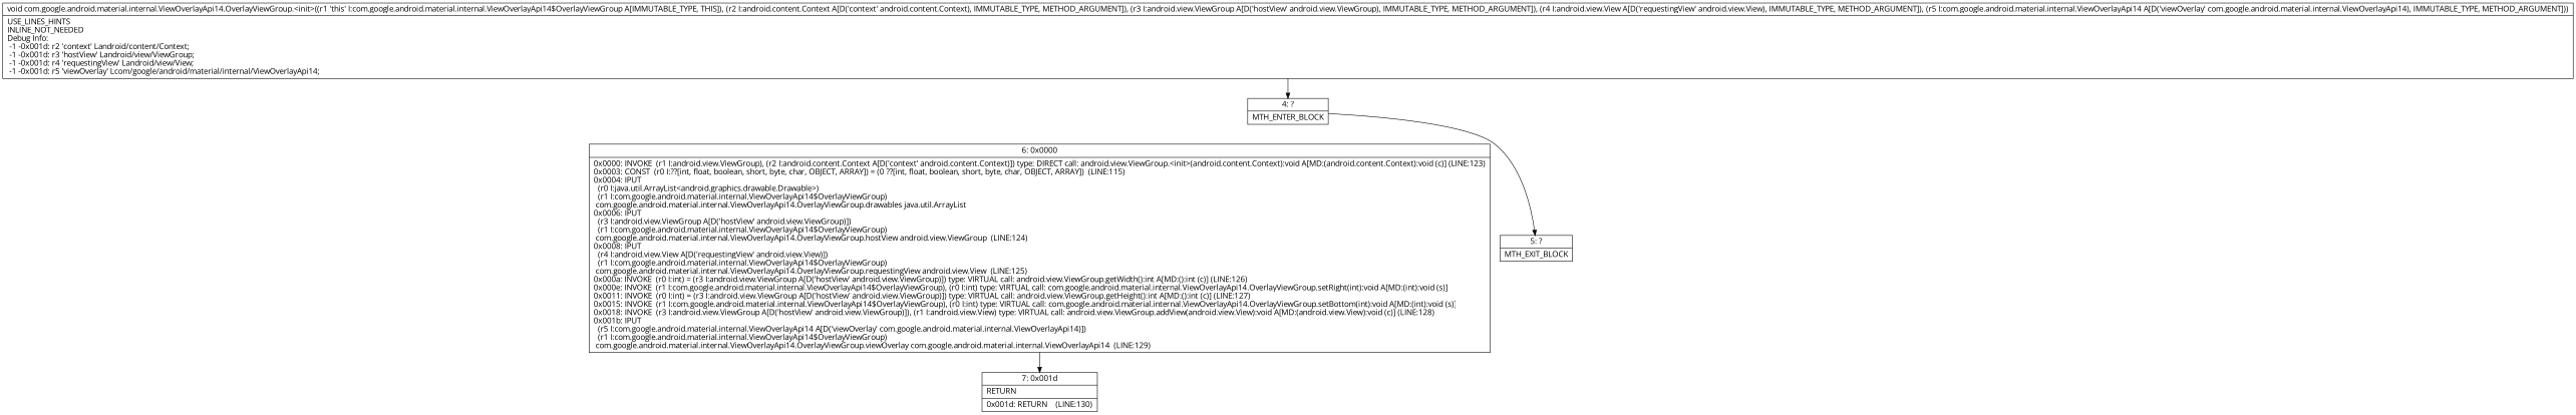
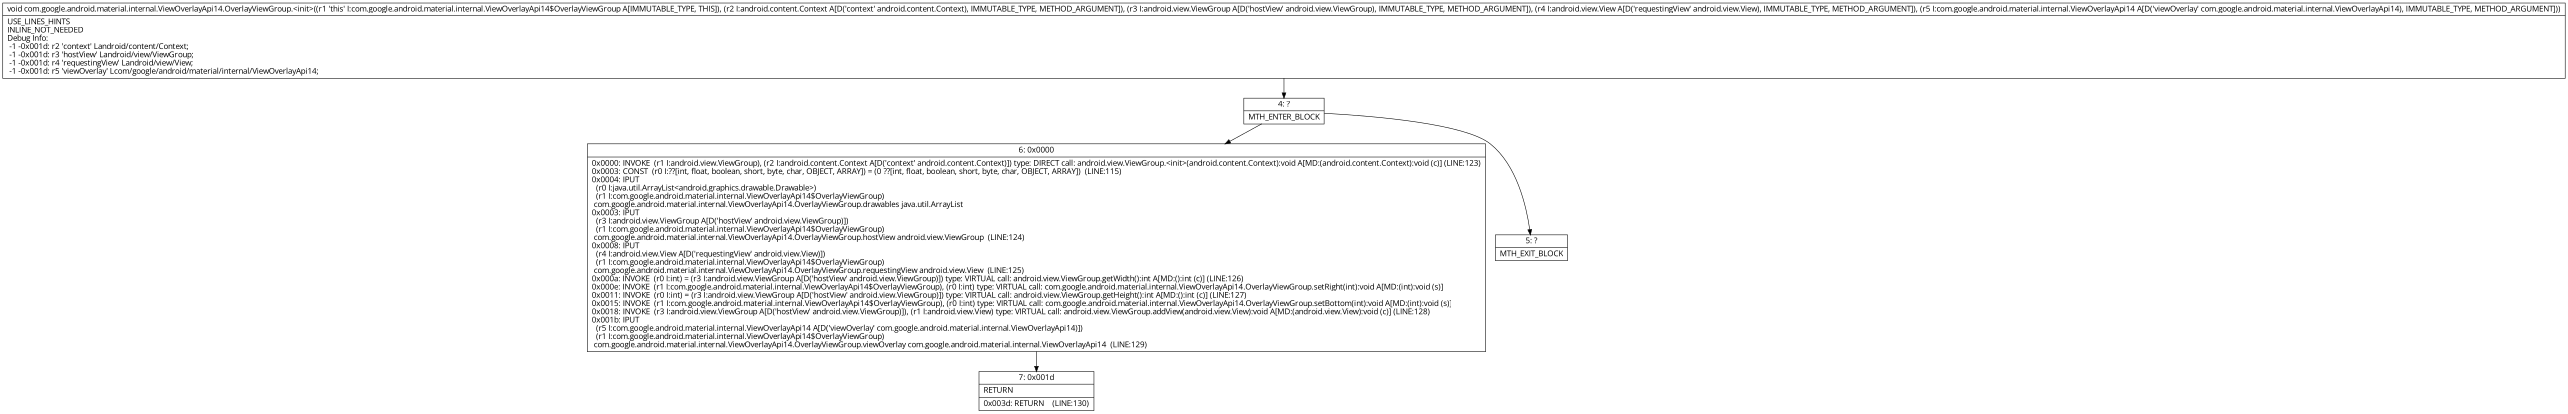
  digraph {
    fontname="Open Sans"
    node [fontname="Open Sans" shape=record]
    edge [fontname="Open Sans"]
    n1 [label="{4\:\ ?|MTH_ENTER_BLOCK\l}"]
-   n2 [label="{6\:\ 0x0000|0x0000: INVOKE  (r1 I:android.view.ViewGroup), (r2 I:android.content.Context A[D('context' android.content.Context)]) type: DIRECT call: android.view.ViewGroup.\<init\>(android.content.Context):void A[MD:(android.content.Context):void (c)] (LINE:123)\l0x0003: CONST  (r0 I:??[int, float, boolean, short, byte, char, OBJECT, ARRAY]) = (0 ??[int, float, boolean, short, byte, char, OBJECT, ARRAY])  (LINE:115)\l0x0004: IPUT  \l  (r0 I:java.util.ArrayList\<android.graphics.drawable.Drawable\>)\l  (r1 I:com.google.android.material.internal.ViewOverlayApi14$OverlayViewGroup)\l com.google.android.material.internal.ViewOverlayApi14.OverlayViewGroup.drawables java.util.ArrayList \l0x0006: IPUT  \l  (r3 I:android.view.ViewGroup A[D('hostView' android.view.ViewGroup)])\l  (r1 I:com.google.android.material.internal.ViewOverlayApi14$OverlayViewGroup)\l com.google.android.material.internal.ViewOverlayApi14.OverlayViewGroup.hostView android.view.ViewGroup  (LINE:124)\l0x0008: IPUT  \l  (r4 I:android.view.View A[D('requestingView' android.view.View)])\l  (r1 I:com.google.android.material.internal.ViewOverlayApi14$OverlayViewGroup)\l com.google.android.material.internal.ViewOverlayApi14.OverlayViewGroup.requestingView android.view.View  (LINE:125)\l0x000a: INVOKE  (r0 I:int) = (r3 I:android.view.ViewGroup A[D('hostView' android.view.ViewGroup)]) type: VIRTUAL call: android.view.ViewGroup.getWidth():int A[MD:():int (c)] (LINE:126)\l0x000e: INVOKE  (r1 I:com.google.android.material.internal.ViewOverlayApi14$OverlayViewGroup), (r0 I:int) type: VIRTUAL call: com.google.android.material.internal.ViewOverlayApi14.OverlayViewGroup.setRight(int):void A[MD:(int):void (s)]\l0x0011: INVOKE  (r0 I:int) = (r3 I:android.view.ViewGroup A[D('hostView' android.view.ViewGroup)]) type: VIRTUAL call: android.view.ViewGroup.getHeight():int A[MD:():int (c)] (LINE:127)\l0x0015: INVOKE  (r1 I:com.google.android.material.internal.ViewOverlayApi14$OverlayViewGroup), (r0 I:int) type: VIRTUAL call: com.google.android.material.internal.ViewOverlayApi14.OverlayViewGroup.setBottom(int):void A[MD:(int):void (s)]\l0x0018: INVOKE  (r3 I:android.view.ViewGroup A[D('hostView' android.view.ViewGroup)]), (r1 I:android.view.View) type: VIRTUAL call: android.view.ViewGroup.addView(android.view.View):void A[MD:(android.view.View):void (c)] (LINE:128)\l0x001b: IPUT  \l  (r5 I:com.google.android.material.internal.ViewOverlayApi14 A[D('viewOverlay' com.google.android.material.internal.ViewOverlayApi14)])\l  (r1 I:com.google.android.material.internal.ViewOverlayApi14$OverlayViewGroup)\l com.google.android.material.internal.ViewOverlayApi14.OverlayViewGroup.viewOverlay com.google.android.material.internal.ViewOverlayApi14  (LINE:129)\l}"]
+   n2 [label="{6\:\ 0x0000|0x0000: INVOKE  (r1 I:android.view.ViewGroup), (r2 I:android.content.Context A[D('context' android.content.Context)]) type: DIRECT call: android.view.ViewGroup.\<init\>(android.content.Context):void A[MD:(android.content.Context):void (c)] (LINE:123)\l0x0003: CONST  (r0 I:??[int, float, boolean, short, byte, char, OBJECT, ARRAY]) = (0 ??[int, float, boolean, short, byte, char, OBJECT, ARRAY])  (LINE:115)\l0x0004: IPUT  \l  (r0 I:java.util.ArrayList\<android.graphics.drawable.Drawable\>)\l  (r1 I:com.google.android.material.internal.ViewOverlayApi14$OverlayViewGroup)\l com.google.android.material.internal.ViewOverlayApi14.OverlayViewGroup.drawables java.util.ArrayList \l0x0003: IPUT  \l  (r3 I:android.view.ViewGroup A[D('hostView' android.view.ViewGroup)])\l  (r1 I:com.google.android.material.internal.ViewOverlayApi14$OverlayViewGroup)\l com.google.android.material.internal.ViewOverlayApi14.OverlayViewGroup.hostView android.view.ViewGroup  (LINE:124)\l0x0008: IPUT  \l  (r4 I:android.view.View A[D('requestingView' android.view.View)])\l  (r1 I:com.google.android.material.internal.ViewOverlayApi14$OverlayViewGroup)\l com.google.android.material.internal.ViewOverlayApi14.OverlayViewGroup.requestingView android.view.View  (LINE:125)\l0x000a: INVOKE  (r0 I:int) = (r3 I:android.view.ViewGroup A[D('hostView' android.view.ViewGroup)]) type: VIRTUAL call: android.view.ViewGroup.getWidth():int A[MD:():int (c)] (LINE:126)\l0x000e: INVOKE  (r1 I:com.google.android.material.internal.ViewOverlayApi14$OverlayViewGroup), (r0 I:int) type: VIRTUAL call: com.google.android.material.internal.ViewOverlayApi14.OverlayViewGroup.setRight(int):void A[MD:(int):void (s)]\l0x0011: INVOKE  (r0 I:int) = (r3 I:android.view.ViewGroup A[D('hostView' android.view.ViewGroup)]) type: VIRTUAL call: android.view.ViewGroup.getHeight():int A[MD:():int (c)] (LINE:127)\l0x0015: INVOKE  (r1 I:com.google.android.material.internal.ViewOverlayApi14$OverlayViewGroup), (r0 I:int) type: VIRTUAL call: com.google.android.material.internal.ViewOverlayApi14.OverlayViewGroup.setBottom(int):void A[MD:(int):void (s)]\l0x0018: INVOKE  (r3 I:android.view.ViewGroup A[D('hostView' android.view.ViewGroup)]), (r1 I:android.view.View) type: VIRTUAL call: android.view.ViewGroup.addView(android.view.View):void A[MD:(android.view.View):void (c)] (LINE:128)\l0x001b: IPUT  \l  (r5 I:com.google.android.material.internal.ViewOverlayApi14 A[D('viewOverlay' com.google.android.material.internal.ViewOverlayApi14)])\l  (r1 I:com.google.android.material.internal.ViewOverlayApi14$OverlayViewGroup)\l com.google.android.material.internal.ViewOverlayApi14.OverlayViewGroup.viewOverlay com.google.android.material.internal.ViewOverlayApi14  (LINE:129)\l}"]
    n3 [label="{5\:\ ?|MTH_EXIT_BLOCK\l}"]
-   n4 [label="{7\:\ 0x001d|RETURN\l|0x001d: RETURN    (LINE:130)\l}"]
+   n4 [label="{7\:\ 0x001d|RETURN\l|0x003d: RETURN    (LINE:130)\l}"]
    n5 [label="{void com.google.android.material.internal.ViewOverlayApi14.OverlayViewGroup.\<init\>((r1 'this' I:com.google.android.material.internal.ViewOverlayApi14$OverlayViewGroup A[IMMUTABLE_TYPE, THIS]), (r2 I:android.content.Context A[D('context' android.content.Context), IMMUTABLE_TYPE, METHOD_ARGUMENT]), (r3 I:android.view.ViewGroup A[D('hostView' android.view.ViewGroup), IMMUTABLE_TYPE, METHOD_ARGUMENT]), (r4 I:android.view.View A[D('requestingView' android.view.View), IMMUTABLE_TYPE, METHOD_ARGUMENT]), (r5 I:com.google.android.material.internal.ViewOverlayApi14 A[D('viewOverlay' com.google.android.material.internal.ViewOverlayApi14), IMMUTABLE_TYPE, METHOD_ARGUMENT]))  | USE_LINES_HINTS\lINLINE_NOT_NEEDED\lDebug Info:\l  \-1 \-0x001d: r2 'context' Landroid\/content\/Context;\l  \-1 \-0x001d: r3 'hostView' Landroid\/view\/ViewGroup;\l  \-1 \-0x001d: r4 'requestingView' Landroid\/view\/View;\l  \-1 \-0x001d: r5 'viewOverlay' Lcom\/google\/android\/material\/internal\/ViewOverlayApi14;\l}"]
+   n1 -> n2
    n1 -> n3
    n2 -> n4
    n5 -> n1
  }
